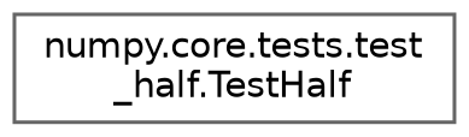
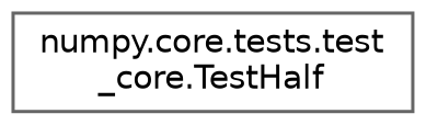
  digraph {
    rankdir=LR
-   n1 [color=grey40 fillcolor=white fontname=Helvetica fontsize=10 height=0.2 label="numpy.core.tests.test\l_half.TestHalf" shape=box style=filled width=0.4]
+   n1 [color=grey40 fillcolor=white fontname=Helvetica fontsize=10 height=0.2 label="numpy.core.tests.test\l_core.TestHalf" shape=box style=filled width=0.4]
  }
